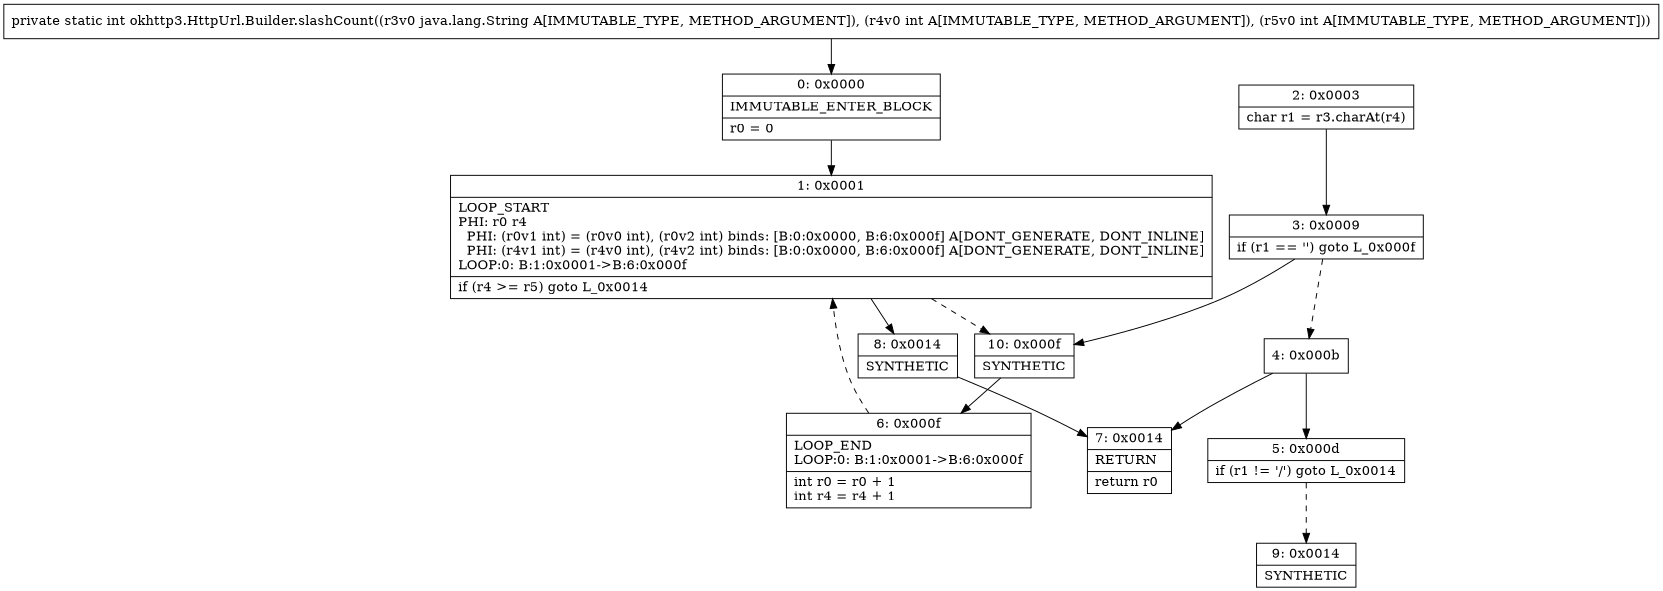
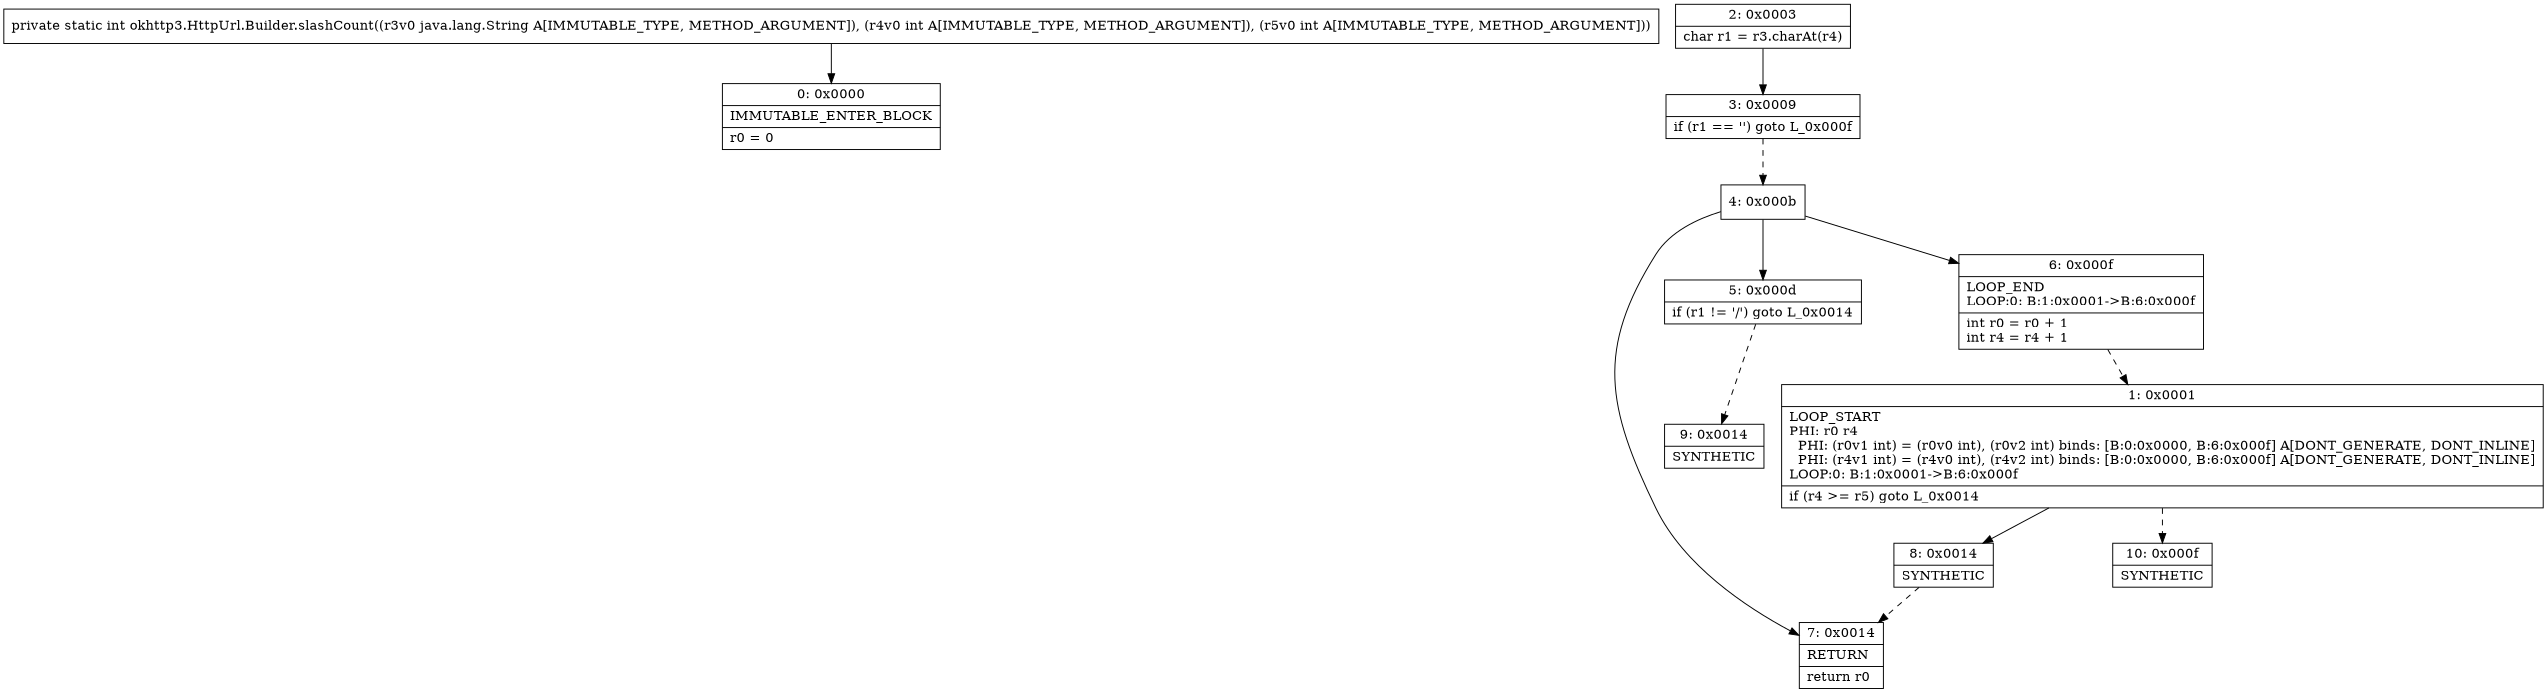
  digraph {
    node [shape=record]
    n1 [label="{0\:\ 0x0000|IMMUTABLE_ENTER_BLOCK\l|r0 = 0\l}"]
    n2 [label="{1\:\ 0x0001|LOOP_START\lPHI: r0 r4 \l  PHI: (r0v1 int) = (r0v0 int), (r0v2 int) binds: [B:0:0x0000, B:6:0x000f] A[DONT_GENERATE, DONT_INLINE]\l  PHI: (r4v1 int) = (r4v0 int), (r4v2 int) binds: [B:0:0x0000, B:6:0x000f] A[DONT_GENERATE, DONT_INLINE]\lLOOP:0: B:1:0x0001\-\>B:6:0x000f\l|if (r4 \>= r5) goto L_0x0014\l}"]
    n3 [label="{8\:\ 0x0014|SYNTHETIC\l}"]
    n4 [label="{10\:\ 0x000f|SYNTHETIC\l}"]
    n5 [label="{2\:\ 0x0003|char r1 = r3.charAt(r4)\l}"]
    n6 [label="{3\:\ 0x0009|if (r1 == '') goto L_0x000f\l}"]
    n7 [label="{7\:\ 0x0014|RETURN\l|return r0\l}"]
    n8 [label="{4\:\ 0x000b}"]
    n9 [label="{5\:\ 0x000d|if (r1 != '\/') goto L_0x0014\l}"]
    n10 [label="{6\:\ 0x000f|LOOP_END\lLOOP:0: B:1:0x0001\-\>B:6:0x000f\l|int r0 = r0 + 1\lint r4 = r4 + 1\l}"]
    n11 [label="{9\:\ 0x0014|SYNTHETIC\l}"]
    n12 [label="{private static int okhttp3.HttpUrl.Builder.slashCount((r3v0 java.lang.String A[IMMUTABLE_TYPE, METHOD_ARGUMENT]), (r4v0 int A[IMMUTABLE_TYPE, METHOD_ARGUMENT]), (r5v0 int A[IMMUTABLE_TYPE, METHOD_ARGUMENT])) }"]
-   n1 -> n2
    n2 -> n3
    n2 -> n4 [style=dashed]
-   n3 -> n7
-   n4 -> n10
+   n3 -> n7 [style=dashed]
+   n8 -> n10
    n5 -> n6
-   n6 -> n4
    n6 -> n8 [style=dashed]
    n8 -> n7
    n8 -> n9
    n9 -> n11 [style=dashed]
    n10 -> n2 [style=dashed]
    n12 -> n1
  }
